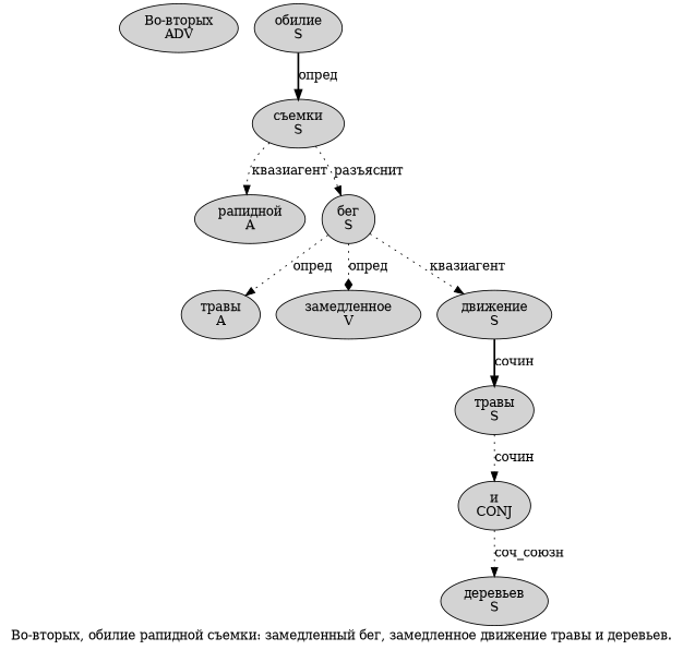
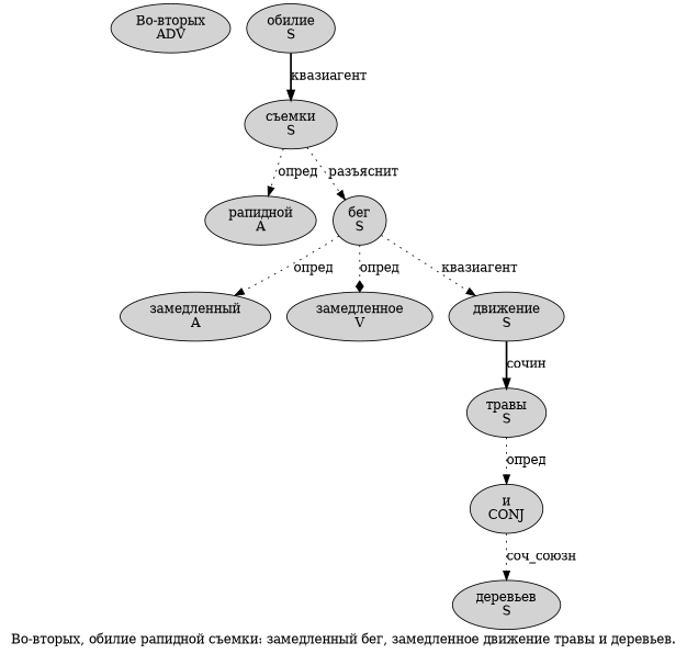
  digraph {
    label="Во-вторых, обилие рапидной съемки: замедленный бег, замедленное движение травы и деревьев."
    node [fillcolor=lightgray penwidth=1 shape=ellipse style=filled]
    edge [arrowhead=normal style=dotted]
    n1 [label="Во-вторых\nADV"]
    n2 [label="обилие\nS"]
    n3 [label="съемки\nS"]
    n4 [label="рапидной\nA"]
    n5 [label="бег\nS"]
-   n6 [label="травы\nA"]
+   n6 [label="замедленный\nA"]
    n7 [label="замедленное\nV"]
    n8 [label="движение\nS"]
    n9 [label="травы\nS"]
    n10 [label="и\nCONJ"]
    n11 [label="деревьев\nS"]
-   n2 -> n3 [label="опред" style=bold]
-   n3 -> n4 [label="квазиагент"]
+   n2 -> n3 [label="квазиагент" style=bold]
+   n3 -> n4 [label="опред"]
    n3 -> n5 [label="разъяснит"]
    n5 -> n6 [label="опред"]
    n5 -> n7 [arrowhead=diamond label="опред"]
    n5 -> n8 [label="квазиагент"]
    n8 -> n9 [label="сочин" style=bold]
-   n9 -> n10 [label="сочин"]
+   n9 -> n10 [label="опред"]
    n10 -> n11 [label="соч_союзн"]
  }
